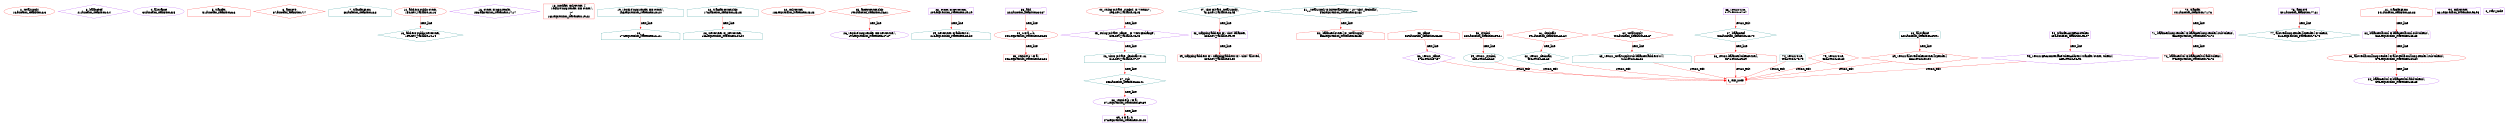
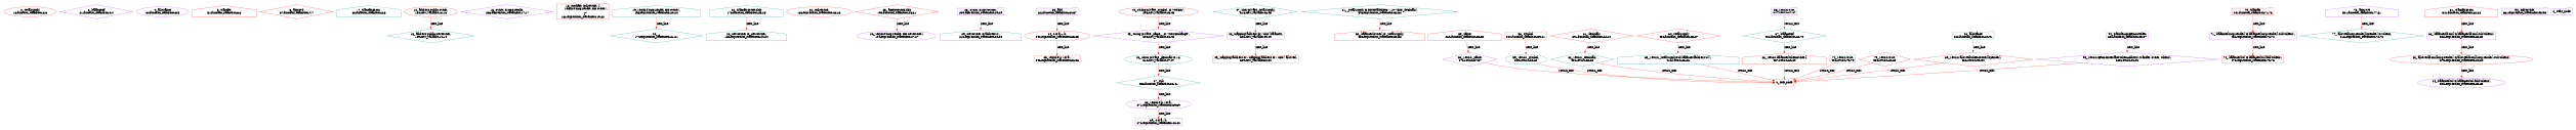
  digraph {
    node [color=red shape=folder type_label=expression_statement]
    edge [color=red controlflow_type=next_line edge_type=CFG_edge]
    n1 [label="2_ totalSupply\n13-function_definition-3-3" shape=ellipse type_label=function_definition]
    n2 [color=purple label="3_ balanceOf\n21-function_definition-4-4" shape=diamond type_label=function_definition]
    n3 [color=purple label="4_ allowance\n34-function_definition-5-5" shape=ellipse type_label=function_definition]
    n4 [label="5_ transfer\n51-function_definition-6-6" shape=house type_label=function_definition]
    n5 [label="6_ approve\n67-function_definition-7-7" shape=diamond type_label=function_definition]
    n6 [color=teal label="7_ transferFrom\n83-function_definition-8-8" shape=house type_label=function_definition]
    n7 [label="12_ address public owner;\n134-new_variable-13-13" shape=ellipse type_label=new_variable]
    n8 [color=teal label="13_ address public newOwner;\n139-new_variable-14-14" shape=diamond type_label=new_variable]
    n9 [color=purple label="16_ owner = msg.sender;\n156-expression_statement-17-17" shape=diamond]
    n10 [label="18_ modifier onlyOwner {\n        require(msg.sender == owner);\n        _;\n    }\n162-expression_statement-19-22"]
    n11 [color=teal label="19_ require(msg.sender == owner);\n165-expression_statement-20-20" shape=house]
-   n12 [color=teal label="20_ _;\n174-expression_statement-21-21" shape=house]
+   n12 [color=teal label="20_ _;\n174-expression_statement-21-21" shape=diamond]
    n13 [color=teal label="22_ transferOwnership\n176-function_definition-23-25" shape=house type_label=function_definition]
    n14 [color=teal label="23_ newOwner = _newOwner;\n186-expression_statement-24-24" shape=house]
    n15 [label="22_ onlyOwner\n183-expression_statement-23-23" shape=ellipse]
    n16 [label="25_ acceptOwnership\n190-function_definition-26-31" shape=diamond type_label=function_definition]
    n17 [color=purple label="26_ require(msg.sender == newOwner);\n194-expression_statement-27-27" shape=ellipse]
    n18 [color=purple label="28_ owner = newOwner;\n209-expression_statement-29-29"]
    n19 [color=teal label="29_ newOwner = address(0);\n213-expression_statement-30-30" shape=house]
    n20 [color=purple label="33_ add\n222-function_definition-34-37" type_label=function_definition]
    n21 [label="34_ c = a + b;\n240-expression_statement-35-35" shape=ellipse]
    n22 [label="35_ require(c >= a);\n246-expression_statement-36-36"]
    n23 [color=teal label="37_ sub\n253-function_definition-38-41" shape=diamond type_label=function_definition]
    n24 [color=purple label="38_ require(b <= a);\n271-expression_statement-39-39" shape=ellipse]
    n25 [color=purple label="39_ c = a - b;\n278-expression_statement-40-40"]
    n26 [label="44_ string private _symbol  = \"VNXLU\";\n298-new_variable-45-45" shape=ellipse type_label=new_variable]
    n27 [color=purple label="45_ string private _name    = \"VNX Exchange\";\n305-new_variable-46-46" shape=diamond type_label=new_variable]
-   n28 [color=teal label="46_ uint8 private _decimals = 18;\n312-new_variable-47-47" shape=house type_label=new_variable]
+   n28 [color=teal label="46_ uint8 private _decimals = 18;\n312-new_variable-47-47" shape=ellipse type_label=new_variable]
    n29 [color=teal label="47_ uint private _totalSupply;\n318-new_variable-48-48" shape=diamond type_label=new_variable]
    n30 [color=purple label="48_ mapping(address => uint) balances;\n323-new_variable-49-49" type_label=new_variable]
    n31 [label="49_ mapping(address => mapping(address => uint)) allowed;\n329-new_variable-50-50" type_label=new_variable]
    n32 [color=teal label="51_ _totalSupply = initTotalTokens * 10**uint(_decimals);\n343-expression_statement-52-52" shape=diamond]
    n33 [label="52_ balances[owner] = _totalSupply;\n353-expression_statement-53-53" shape=house]
    n34 [label="55_ name\n369-function_definition-56-58" shape=house type_label=function_definition]
    n35 [color=purple label="56_ return _name;\n378-return-57-57" shape=diamond type_label=return]
    n36 [label="0_ exit_node" type_label=exit]
    n37 [label="58_ symbol\n380-function_definition-59-61" type_label=function_definition]
    n38 [color=teal label="59_ return _symbol;\n389-return-60-60" shape=ellipse type_label=return]
    n39 [label="61_ decimals\n391-function_definition-62-64" shape=diamond type_label=function_definition]
    n40 [color=teal label="62_ return _decimals;\n400-return-63-63" shape=diamond type_label=return]
    n41 [label="64_ totalSupply\n402-function_definition-65-67" shape=diamond type_label=function_definition]
    n42 [color=teal label="65_ return _totalSupply.sub(balances[address(0)]);\n412-return-66-66" shape=house type_label=return]
    n43 [color=teal label="67_ balanceOf\n423-function_definition-68-70" shape=diamond type_label=function_definition]
    n44 [label="68_ return balances[tokenOwner];\n437-return-69-69" shape=house type_label=return]
    n45 [label="70_ transfer\n441-function_definition-71-76" type_label=function_definition]
    n46 [color=purple label="71_ balances[msg.sender] = balances[msg.sender].sub(tokens);\n458-expression_statement-72-72"]
    n47 [label="72_ balances[to] = balances[to].add(tokens);\n475-expression_statement-73-73"]
    n48 [color=teal label="74_ return true;\n498-return-75-75" type_label=return]
-   n49 [color=purple label="76_ approve\n501-function_definition-77-81" type_label=function_definition]
+   n49 [color=purple label="76_ approve\n501-function_definition-77-81" shape=house type_label=function_definition]
    n50 [color=teal label="77_ allowed[msg.sender][spender] = tokens;\n518-expression_statement-78-78" shape=diamond]
    n51 [label="79_ return true;\n538-return-80-80" shape=diamond type_label=return]
    n52 [label="81_ transferFrom\n541-function_definition-82-88" shape=house type_label=function_definition]
    n53 [color=purple label="82_ balances[from] = balances[from].sub(tokens);\n562-expression_statement-83-83"]
    n54 [label="83_ allowed[from][msg.sender] = allowed[from][msg.sender].sub(tokens);\n575-expression_statement-84-84" shape=ellipse]
    n55 [color=purple label="84_ balances[to] = balances[to].add(tokens);\n596-expression_statement-85-85" shape=ellipse]
    n56 [color=purple label="86_ return true;\n617-return-87-87" type_label=return]
    n57 [color=teal label="88_ allowance\n620-function_definition-89-91" type_label=function_definition]
    n58 [label="89_ return allowed[tokenOwner][spender];\n638-return-90-90" shape=diamond type_label=return]
    n59 [color=purple label="94_ transferAnyERC20Token\n650-function_definition-95-97" type_label=function_definition]
    n60 [color=purple label="95_ return ERC20Interface(tokenAddress).transfer(owner, tokens);\n669-return-96-96" shape=diamond type_label=return]
    n61 [color=purple label="94_ onlyOwner\n661-expression_statement-95-95"]
    n62 [color=purple label="0_ start_node" type_label=start]
    n7 -> n8 [label=next_line]
    n11 -> n12 [label=next_line]
    n13 -> n14 [label=next_line]
    n16 -> n17 [label=next_line]
    n18 -> n19 [label=next_line]
    n20 -> n21 [label=next_line]
    n21 -> n22 [label=next_line]
    n23 -> n24 [label=next_line]
    n24 -> n25 [label=next_line]
    n26 -> n27 [label=next_line]
    n27 -> n28 [label=next_line]
    n28 -> n23 [label=next_line]
    n29 -> n30 [label=next_line]
    n30 -> n31 [label=next_line]
    n32 -> n33 [label=next_line]
    n34 -> n35 [label=next_line]
    n35 -> n36 [controlflow_type=return_exit label=return_exit]
    n37 -> n38 [label=next_line]
    n38 -> n36 [controlflow_type=return_exit label=return_exit]
    n39 -> n40 [label=next_line]
    n40 -> n36 [controlflow_type=return_exit label=return_exit]
    n41 -> n42 [label=next_line]
    n42 -> n36 [controlflow_type=return_exit label=return_exit]
    n43 -> n44 [label=next_line]
    n44 -> n36 [controlflow_type=return_exit label=return_exit]
    n45 -> n46 [label=next_line]
    n46 -> n47 [label=next_line]
    n48 -> n36 [controlflow_type=return_exit label=return_exit]
    n49 -> n50 [label=next_line]
    n51 -> n36 [controlflow_type=return_exit label=return_exit]
    n52 -> n53 [label=next_line]
    n53 -> n54 [label=next_line]
    n54 -> n55 [label=next_line]
    n56 -> n43 [controlflow_type=return_exit label=return_exit]
    n57 -> n58 [label=next_line]
    n58 -> n36 [controlflow_type=return_exit label=return_exit]
    n59 -> n60 [label=next_line]
    n60 -> n36 [controlflow_type=return_exit label=return_exit]
  }
